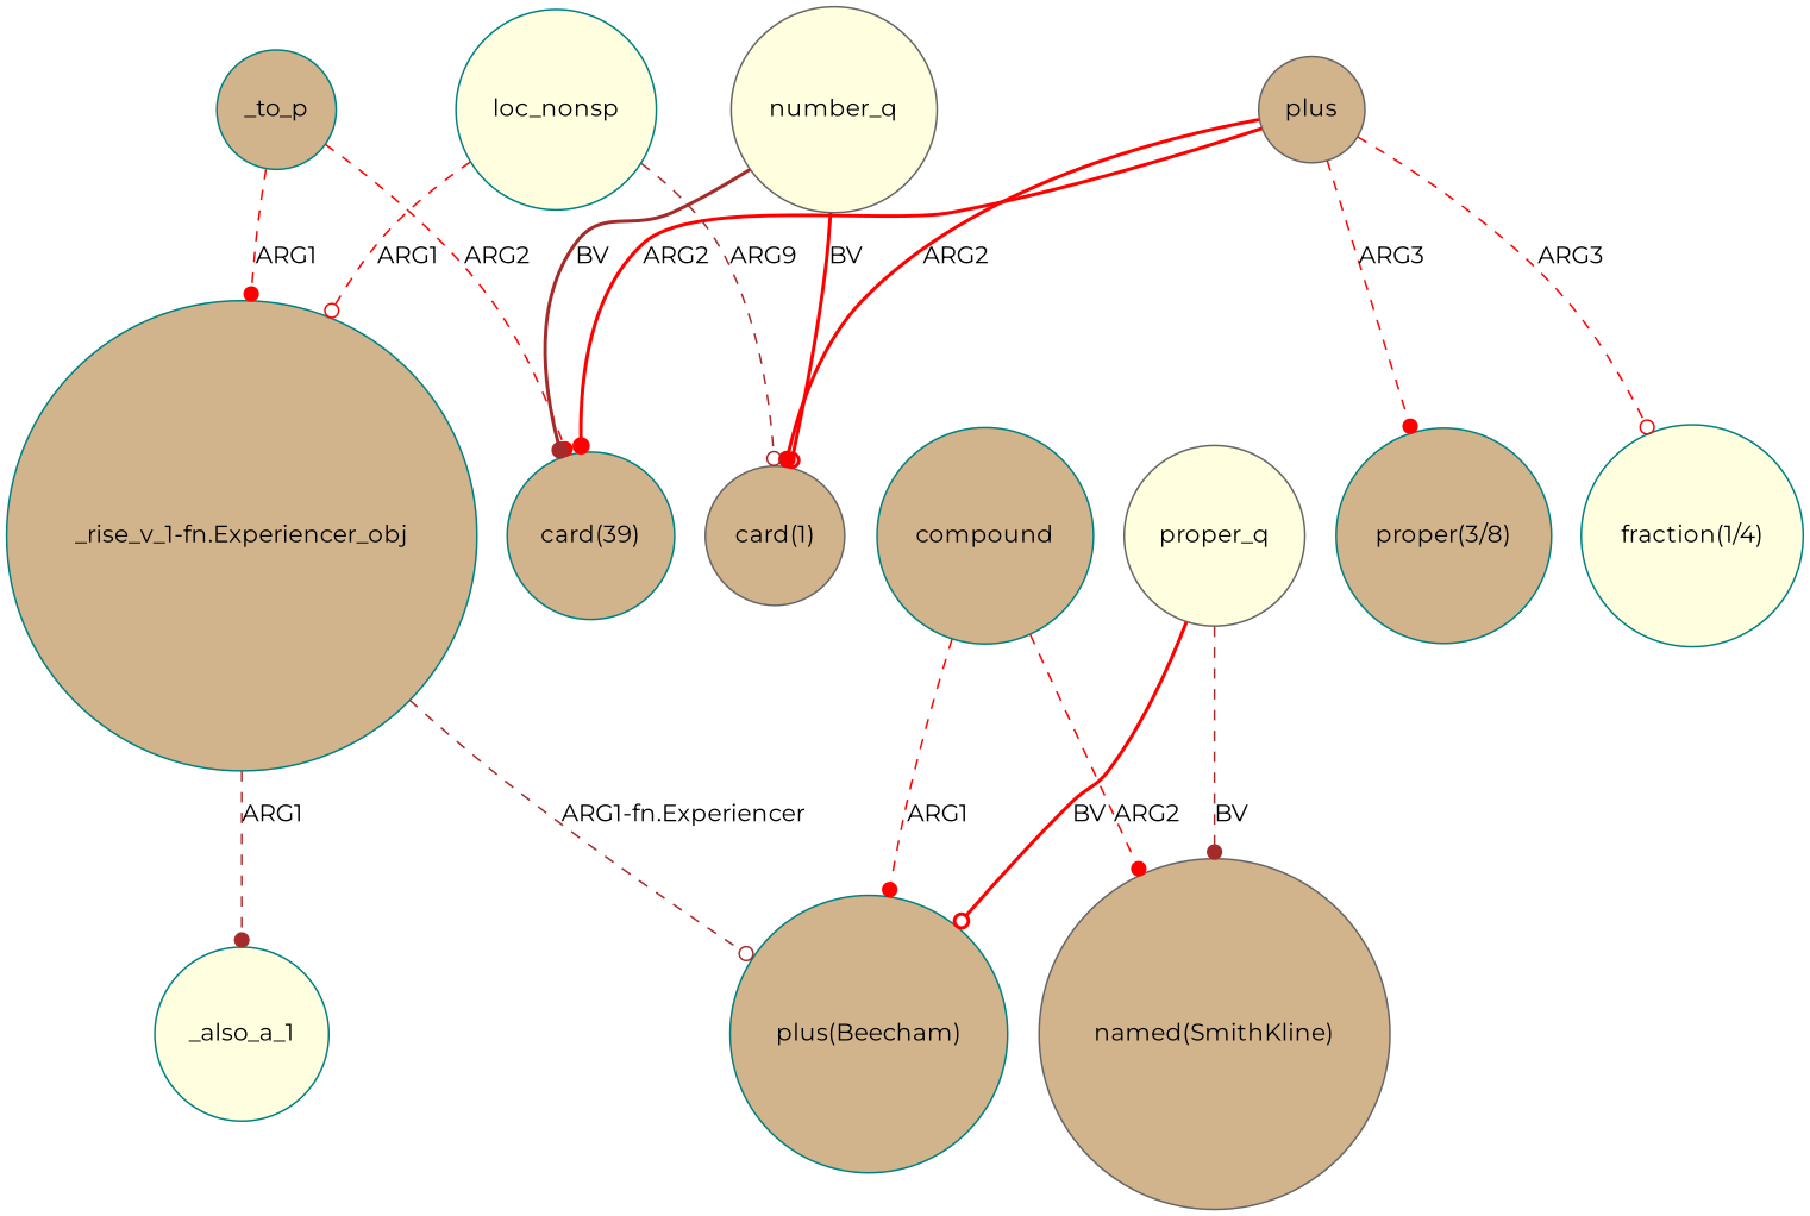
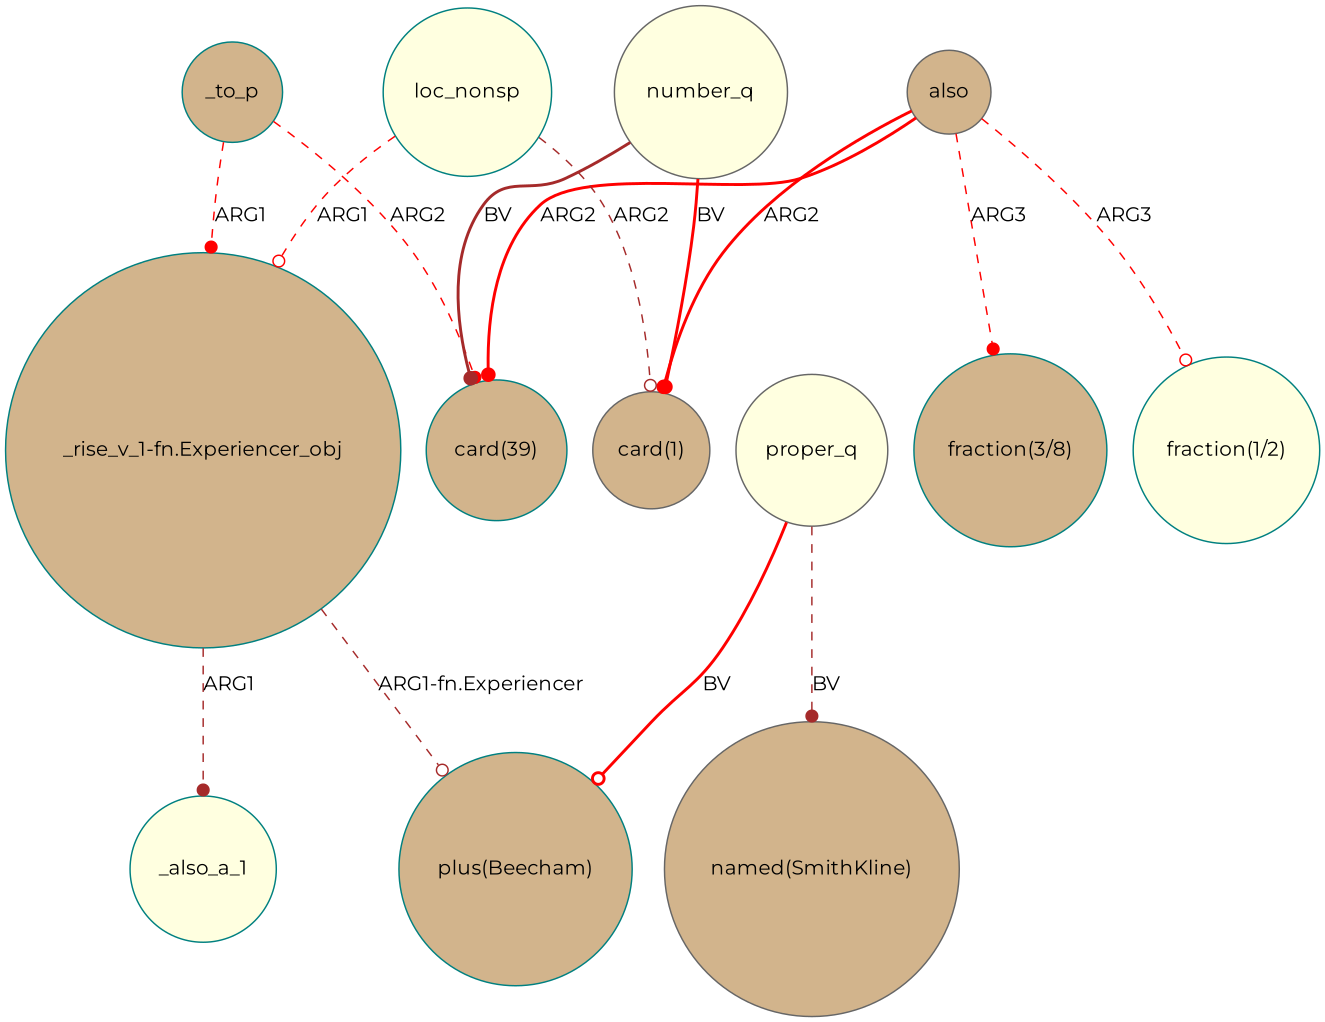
  digraph {
    fontname=Montserrat
    node [color=teal fillcolor=tan fontname=Montserrat shape=circle style=filled]
    edge [arrowhead=dot color=red fontname=Montserrat style=dashed]
    _to_p
    "card(39)"
    "_rise_v_1-fn.Experiencer_obj"
    _also_a_1 [fillcolor=lightyellow]
    n5 [label="plus(Beecham)"]
-   compound
    "named(SmithKline)" [color=gray40]
-   plus [color=gray40]
+   plus [color=gray40 label=also]
    "card(1)" [color=gray40]
-   "fraction(3/8)" [label="proper(3/8)"]
-   "fraction(1/2)" [fillcolor=lightyellow label="fraction(1/4)"]
+   "fraction(3/8)"
+   "fraction(1/2)" [fillcolor=lightyellow]
    proper_q [color=gray40 fillcolor=lightyellow]
    loc_nonsp [fillcolor=lightyellow]
    number_q [color=gray40 fillcolor=lightyellow]
    _to_p -> "card(39)" [label=ARG2]
    _to_p -> "_rise_v_1-fn.Experiencer_obj" [label=ARG1]
    "_rise_v_1-fn.Experiencer_obj" -> _also_a_1 [color=brown label=ARG1]
    "_rise_v_1-fn.Experiencer_obj" -> n5 [arrowhead=odot color=brown label="ARG1-fn.Experiencer"]
-   compound -> n5 [label=ARG1]
-   compound -> "named(SmithKline)" [label=ARG2]
    plus -> "card(39)" [label=ARG2 style=bold]
    plus -> "card(1)" [label=ARG2 style=bold]
    plus -> "fraction(3/8)" [label=ARG3]
    plus -> "fraction(1/2)" [arrowhead=odot label=ARG3]
    proper_q -> n5 [arrowhead=odot label=BV style=bold]
    proper_q -> "named(SmithKline)" [color=brown label=BV]
    loc_nonsp -> "_rise_v_1-fn.Experiencer_obj" [arrowhead=odot label=ARG1]
-   loc_nonsp -> "card(1)" [arrowhead=odot color=brown label=ARG9]
+   loc_nonsp -> "card(1)" [arrowhead=odot color=brown label=ARG2]
    number_q -> "card(39)" [color=brown label=BV style=bold]
    number_q -> "card(1)" [arrowhead=odot label=BV style=bold]
  }
